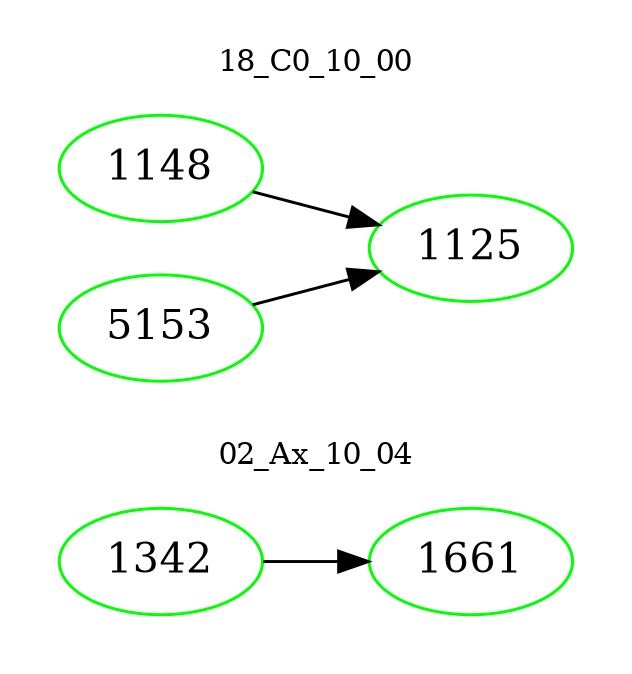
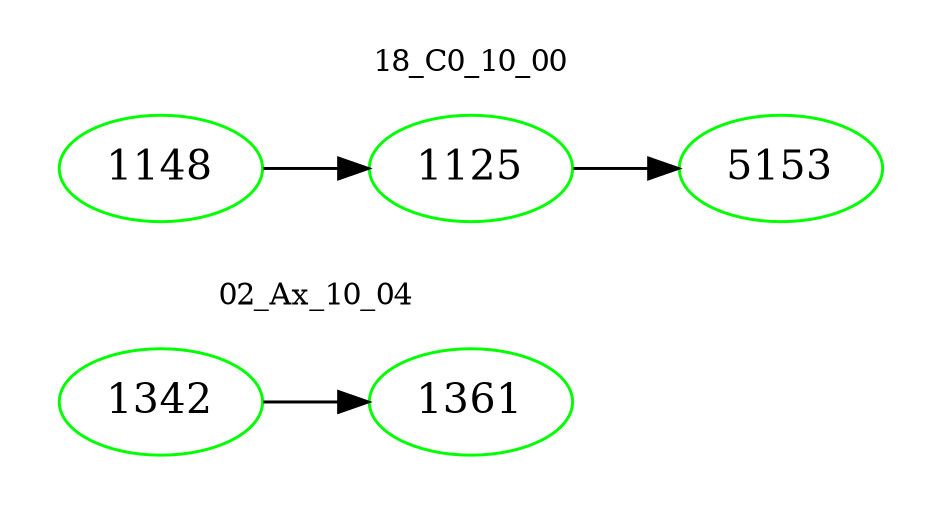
  digraph {
    rankdir=LR
    node [color=green]
    edge [color=black]
    n1 [label=1342]
-   n2 [label=1661]
+   n2 [label=1361]
    n3 [label=1148]
    n4 [label=1125]
    n5 [label=5153]
    subgraph cluster_1 {
      color=white
      fontsize=10
      label="02_Ax_10_04"
      n1
      n2
    }
    subgraph cluster_2 {
      color=white
      fontsize=10
      label="18_C0_10_00"
      n3
      n4
      n5
    }
    n1 -> n2
    n3 -> n4
-   n5 -> n4
+   n4 -> n5
  }
